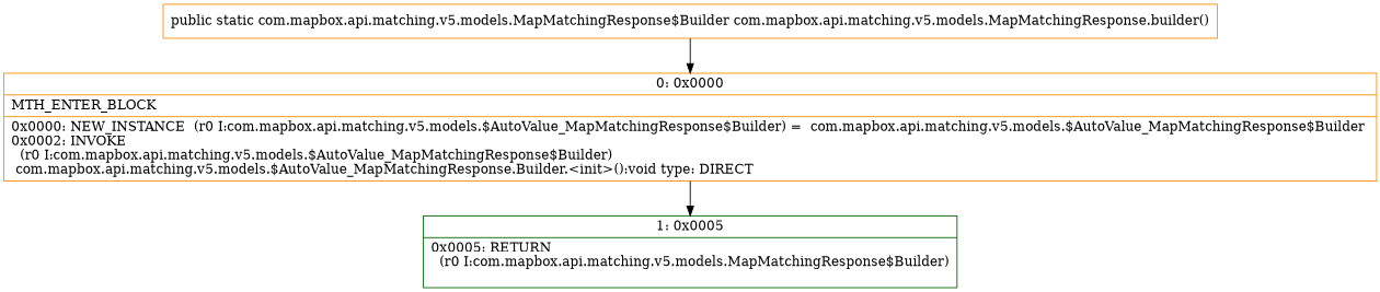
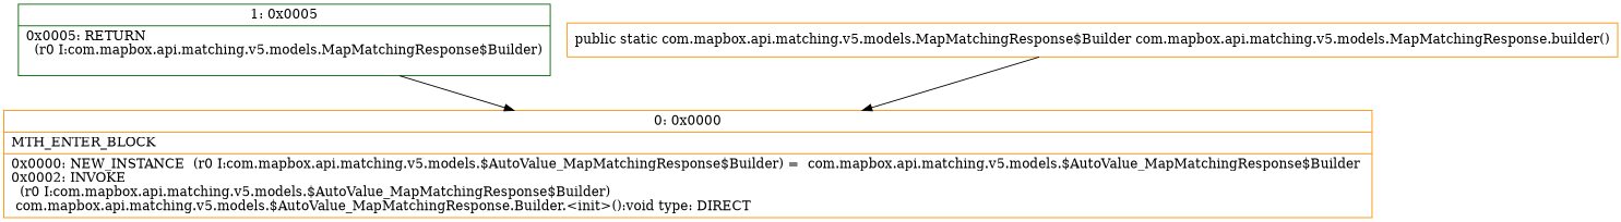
  digraph {
    node [shape=record color=darkorange]
    n1 [label="{0\:\ 0x0000|MTH_ENTER_BLOCK\l|0x0000: NEW_INSTANCE  (r0 I:com.mapbox.api.matching.v5.models.$AutoValue_MapMatchingResponse$Builder) =  com.mapbox.api.matching.v5.models.$AutoValue_MapMatchingResponse$Builder \l0x0002: INVOKE  \l  (r0 I:com.mapbox.api.matching.v5.models.$AutoValue_MapMatchingResponse$Builder)\l com.mapbox.api.matching.v5.models.$AutoValue_MapMatchingResponse.Builder.\<init\>():void type: DIRECT \l}"]
    n2 [label="{1\:\ 0x0005|0x0005: RETURN  \l  (r0 I:com.mapbox.api.matching.v5.models.MapMatchingResponse$Builder)\l \l}" color=darkgreen]
    n3 [label="{public static com.mapbox.api.matching.v5.models.MapMatchingResponse$Builder com.mapbox.api.matching.v5.models.MapMatchingResponse.builder() }"]
-   n1 -> n2
+   n2 -> n1
    n3 -> n1
  }
